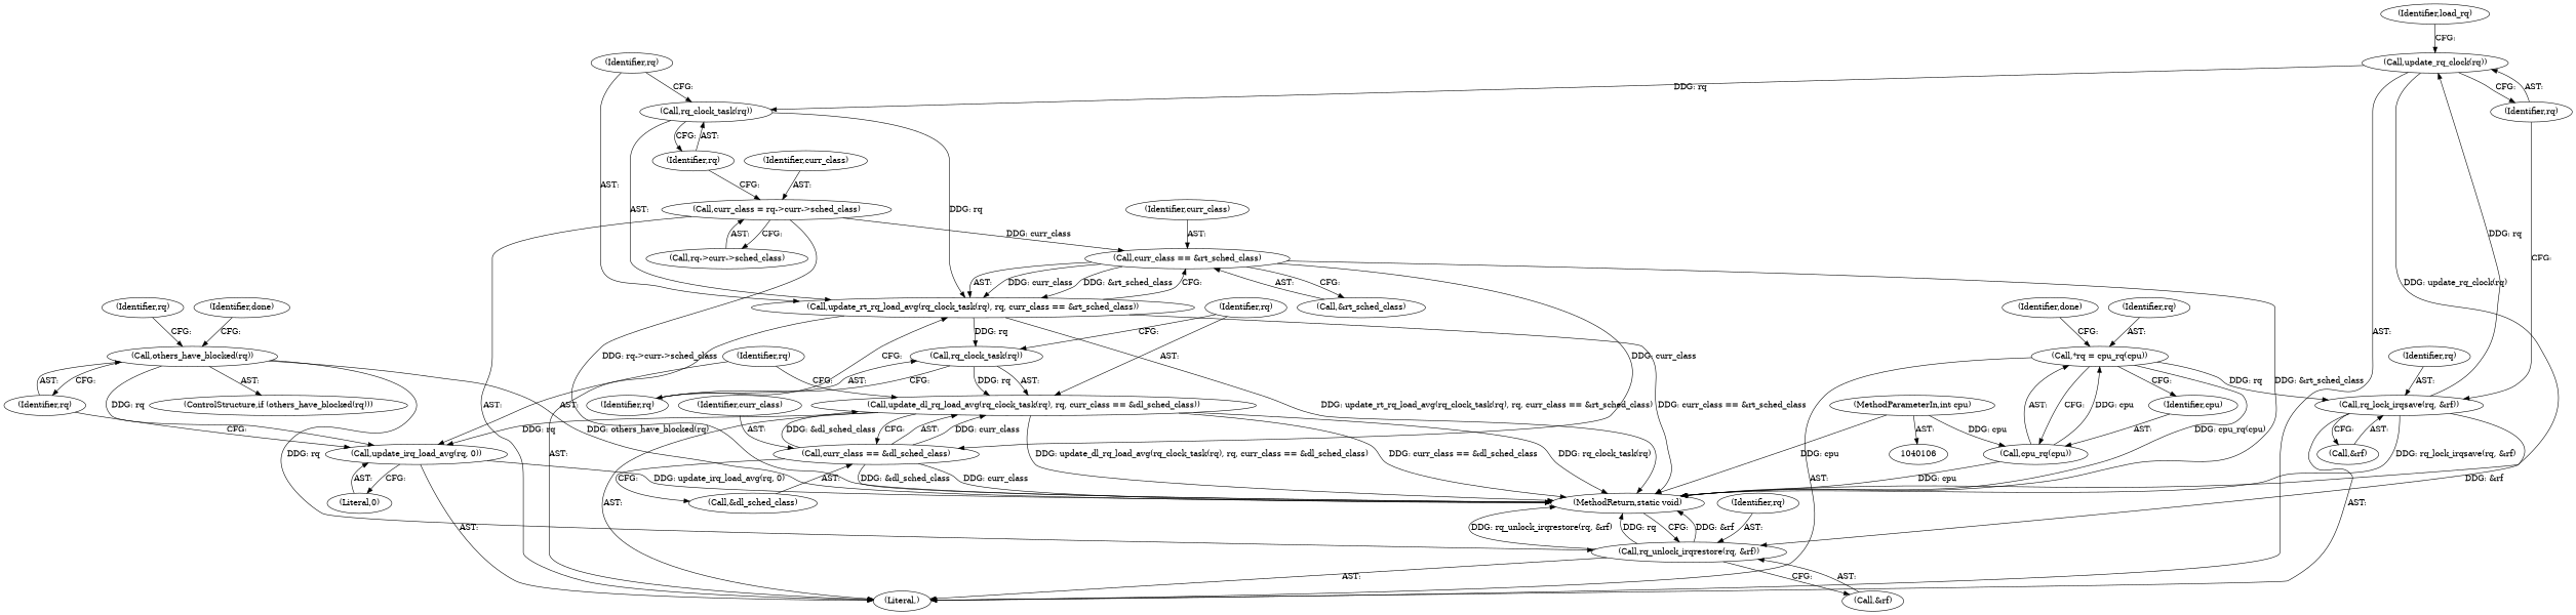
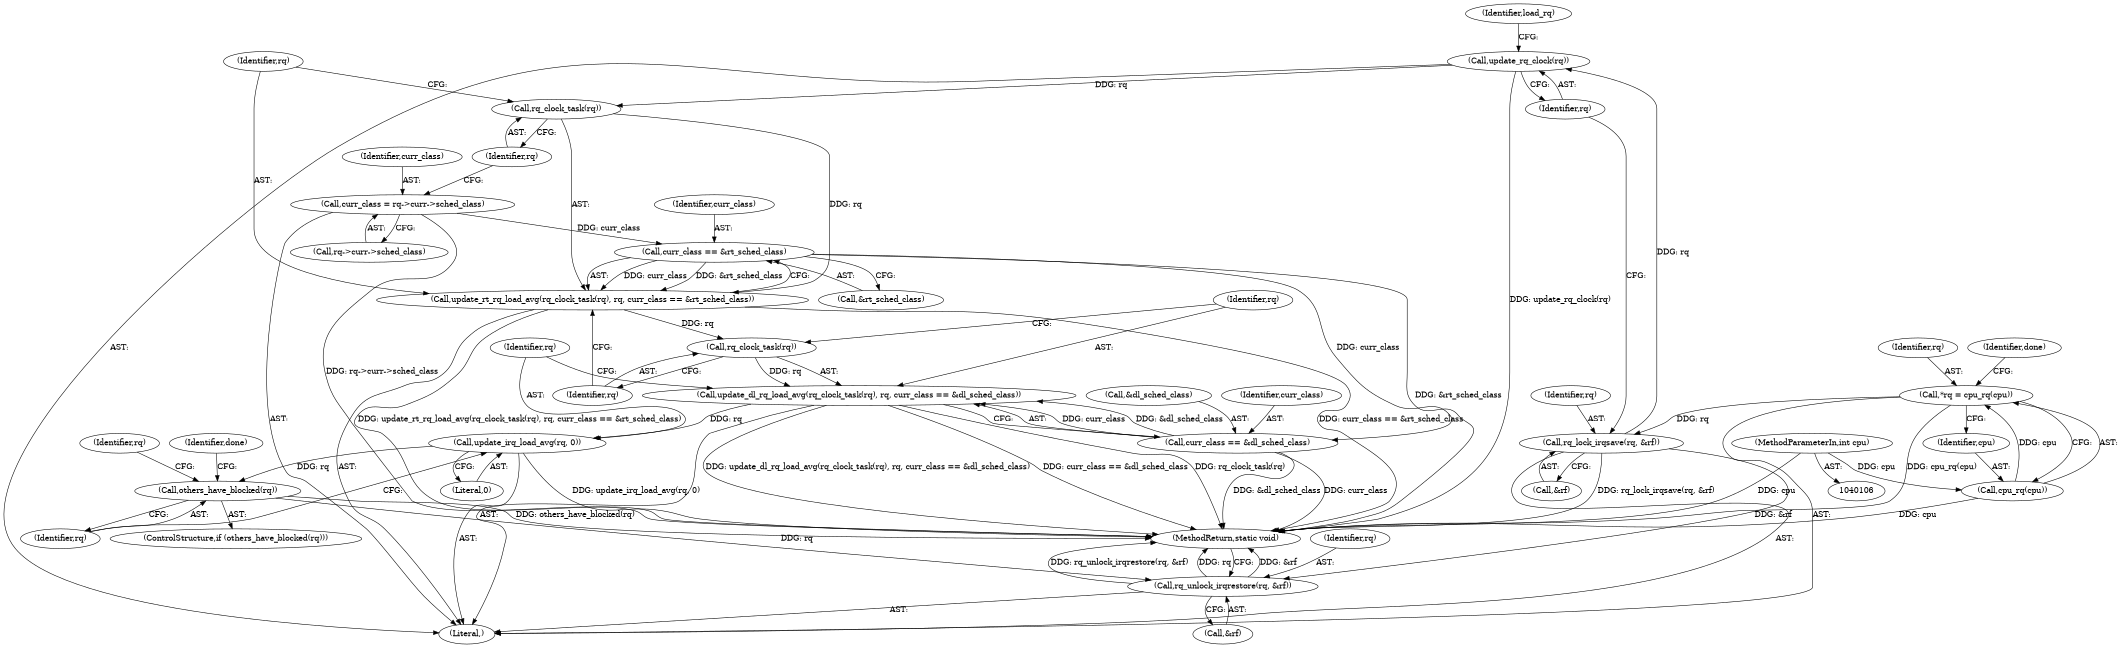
  digraph {
    n1 [label="(Call,update_irq_load_avg(rq, 0))"]
    n2 [label="(Call,others_have_blocked(rq))"]
    n3 [label="(Literal,)"]
    n4 [label="(Literal,0)"]
    n5 [label="(MethodReturn,static void)"]
    n6 [label="(Call,rq_unlock_irqrestore(rq, &rf))"]
    n7 [label="(Identifier,rq)"]
    n8 [label="(ControlStructure,if (others_have_blocked(rq)))"]
    n9 [label="(Call,update_dl_rq_load_avg(rq_clock_task(rq), rq, curr_class == &dl_sched_class))"]
    n10 [label="(Call,curr_class == &dl_sched_class)"]
    n11 [label="(Call,&dl_sched_class)"]
    n12 [label="(Call,rq_clock_task(rq))"]
    n13 [label="(Identifier,rq)"]
    n14 [label="(Call,update_rt_rq_load_avg(rq_clock_task(rq), rq, curr_class == &rt_sched_class))"]
    n15 [label="(Call,curr_class == &rt_sched_class)"]
    n16 [label="(Call,&rt_sched_class)"]
    n17 [label="(Call,rq_clock_task(rq))"]
    n18 [label="(Identifier,rq)"]
    n19 [label="(Call,curr_class = rq->curr->sched_class)"]
    n20 [label="(Call,update_rq_clock(rq))"]
    n21 [label="(Identifier,rq)"]
    n22 [label="(Call,rq_lock_irqsave(rq, &rf))"]
    n23 [label="(Call,&rf)"]
    n24 [label="(Call,&rf)"]
    n25 [label="(Call,*rq = cpu_rq(cpu))"]
    n26 [label="(Call,cpu_rq(cpu))"]
    n27 [label="(Identifier,cpu)"]
    n28 [label="(MethodParameterIn,int cpu)"]
    n29 [label=1040106]
    n30 [label="(Call,rq->curr->sched_class)"]
    n31 [label="(Identifier,done)"]
    n32 [label="(Identifier,rq)"]
    n33 [label="(Identifier,curr_class)"]
    n34 [label="(Identifier,curr_class)"]
    n35 [label="(Identifier,done)"]
    n36 [label="(Identifier,rq)"]
    n37 [label="(Identifier,rq)"]
    n38 [label="(Identifier,rq)"]
    n39 [label="(Identifier,rq)"]
    n40 [label="(Identifier,rq)"]
    n41 [label="(Identifier,rq)"]
    n42 [label="(Identifier,curr_class)"]
    n43 [label="(Identifier,load_rq)"]
-   n2 -> n1 [label="DDG: rq"]
+   n1 -> n2 [label="DDG: rq"]
    n1 -> n3 [label="AST: "]
    n1 -> n4 [label="CFG: "]
    n1 -> n5 [label="DDG: update_irq_load_avg(rq, 0)"]
    n2 -> n5 [label="DDG: others_have_blocked(rq)"]
    n2 -> n6 [label="DDG: rq"]
    n2 -> n7 [label="CFG: "]
    n2 -> n8 [label="AST: "]
    n4 -> n1 [label="AST: "]
    n5 -> n6 [label="CFG: "]
    n6 -> n3 [label="AST: "]
    n6 -> n5 [label="DDG: &rf"]
    n6 -> n5 [label="DDG: rq_unlock_irqrestore(rq, &rf)"]
    n6 -> n5 [label="DDG: rq"]
    n6 -> n24 [label="CFG: "]
    n7 -> n1 [label="CFG: "]
    n7 -> n2 [label="AST: "]
    n9 -> n1 [label="DDG: rq"]
    n9 -> n3 [label="AST: "]
    n9 -> n5 [label="DDG: update_dl_rq_load_avg(rq_clock_task(rq), rq, curr_class == &dl_sched_class)"]
    n9 -> n5 [label="DDG: curr_class == &dl_sched_class"]
    n9 -> n5 [label="DDG: rq_clock_task(rq)"]
    n9 -> n10 [label="CFG: "]
    n10 -> n5 [label="DDG: &dl_sched_class"]
    n10 -> n5 [label="DDG: curr_class"]
    n10 -> n9 [label="AST: "]
    n10 -> n9 [label="DDG: curr_class"]
    n10 -> n9 [label="DDG: &dl_sched_class"]
-   n10 -> n11 [label="CFG: "]
    n11 -> n10 [label="AST: "]
    n12 -> n9 [label="AST: "]
    n12 -> n9 [label="DDG: rq"]
    n12 -> n13 [label="CFG: "]
    n13 -> n12 [label="AST: "]
    n13 -> n14 [label="CFG: "]
    n14 -> n3 [label="AST: "]
    n14 -> n5 [label="DDG: curr_class == &rt_sched_class"]
    n14 -> n5 [label="DDG: update_rt_rq_load_avg(rq_clock_task(rq), rq, curr_class == &rt_sched_class)"]
    n14 -> n12 [label="DDG: rq"]
    n14 -> n15 [label="CFG: "]
    n15 -> n5 [label="DDG: &rt_sched_class"]
    n15 -> n10 [label="DDG: curr_class"]
    n15 -> n14 [label="AST: "]
    n15 -> n14 [label="DDG: curr_class"]
    n15 -> n14 [label="DDG: &rt_sched_class"]
    n15 -> n16 [label="CFG: "]
    n16 -> n15 [label="AST: "]
    n17 -> n14 [label="AST: "]
    n17 -> n14 [label="DDG: rq"]
    n17 -> n18 [label="CFG: "]
    n18 -> n17 [label="AST: "]
    n18 -> n19 [label="CFG: "]
    n19 -> n3 [label="AST: "]
    n19 -> n5 [label="DDG: rq->curr->sched_class"]
    n19 -> n15 [label="DDG: curr_class"]
    n19 -> n30 [label="CFG: "]
    n20 -> n3 [label="AST: "]
    n20 -> n5 [label="DDG: update_rq_clock(rq)"]
    n20 -> n17 [label="DDG: rq"]
    n20 -> n21 [label="CFG: "]
    n21 -> n20 [label="AST: "]
    n21 -> n22 [label="CFG: "]
    n22 -> n3 [label="AST: "]
    n22 -> n5 [label="DDG: rq_lock_irqsave(rq, &rf)"]
    n22 -> n6 [label="DDG: &rf"]
    n22 -> n20 [label="DDG: rq"]
    n22 -> n23 [label="CFG: "]
    n23 -> n22 [label="AST: "]
    n24 -> n6 [label="AST: "]
    n25 -> n3 [label="AST: "]
    n25 -> n5 [label="DDG: cpu_rq(cpu)"]
    n25 -> n22 [label="DDG: rq"]
    n25 -> n26 [label="CFG: "]
    n25 -> n27 [label="CFG: "]
    n26 -> n5 [label="DDG: cpu"]
    n26 -> n25 [label="AST: "]
    n26 -> n25 [label="DDG: cpu"]
    n27 -> n26 [label="AST: "]
    n28 -> n5 [label="DDG: cpu"]
    n28 -> n26 [label="DDG: cpu"]
    n28 -> n29 [label="AST: "]
    n30 -> n19 [label="AST: "]
    n31 -> n2 [label="CFG: "]
    n32 -> n14 [label="AST: "]
    n32 -> n17 [label="CFG: "]
    n33 -> n19 [label="AST: "]
    n34 -> n10 [label="AST: "]
    n35 -> n25 [label="CFG: "]
    n36 -> n1 [label="AST: "]
    n36 -> n9 [label="CFG: "]
    n37 -> n6 [label="AST: "]
    n38 -> n9 [label="AST: "]
    n38 -> n12 [label="CFG: "]
    n39 -> n22 [label="AST: "]
    n40 -> n2 [label="CFG: "]
    n41 -> n25 [label="AST: "]
    n42 -> n15 [label="AST: "]
    n43 -> n20 [label="CFG: "]
  }
